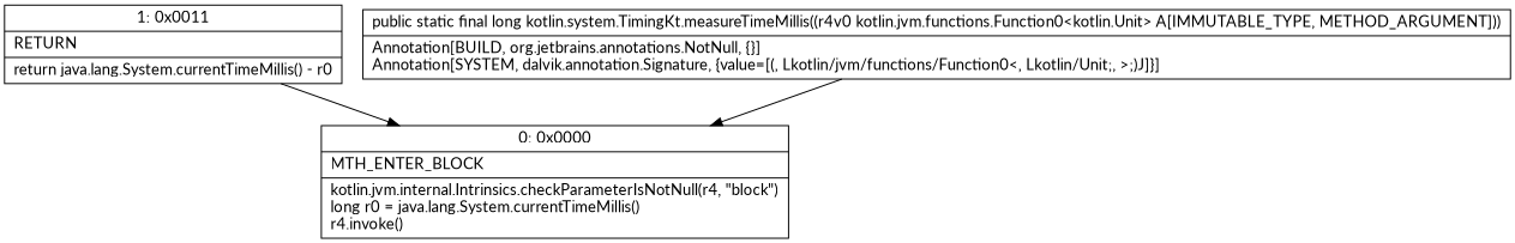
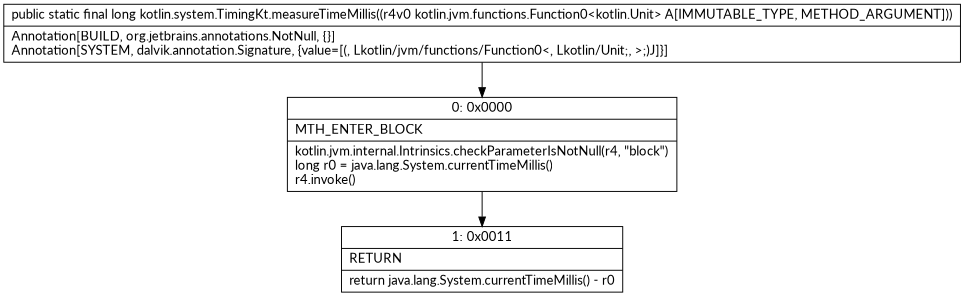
  digraph {
    fontname=Lato
    node [shape=record fontname=Lato]
    edge [fontname=Lato]
    n1 [label="{0\:\ 0x0000|MTH_ENTER_BLOCK\l|kotlin.jvm.internal.Intrinsics.checkParameterIsNotNull(r4, \"block\")\llong r0 = java.lang.System.currentTimeMillis()\lr4.invoke()\l}"]
    n2 [label="{1\:\ 0x0011|RETURN\l|return java.lang.System.currentTimeMillis() \- r0\l}"]
    n3 [label="{public static final long kotlin.system.TimingKt.measureTimeMillis((r4v0 kotlin.jvm.functions.Function0\<kotlin.Unit\> A[IMMUTABLE_TYPE, METHOD_ARGUMENT]))  | Annotation[BUILD, org.jetbrains.annotations.NotNull, \{\}]\lAnnotation[SYSTEM, dalvik.annotation.Signature, \{value=[(, Lkotlin\/jvm\/functions\/Function0\<, Lkotlin\/Unit;, \>;)J]\}]\l}"]
-   n2 -> n1
+   n1 -> n2
    n3 -> n1
  }
